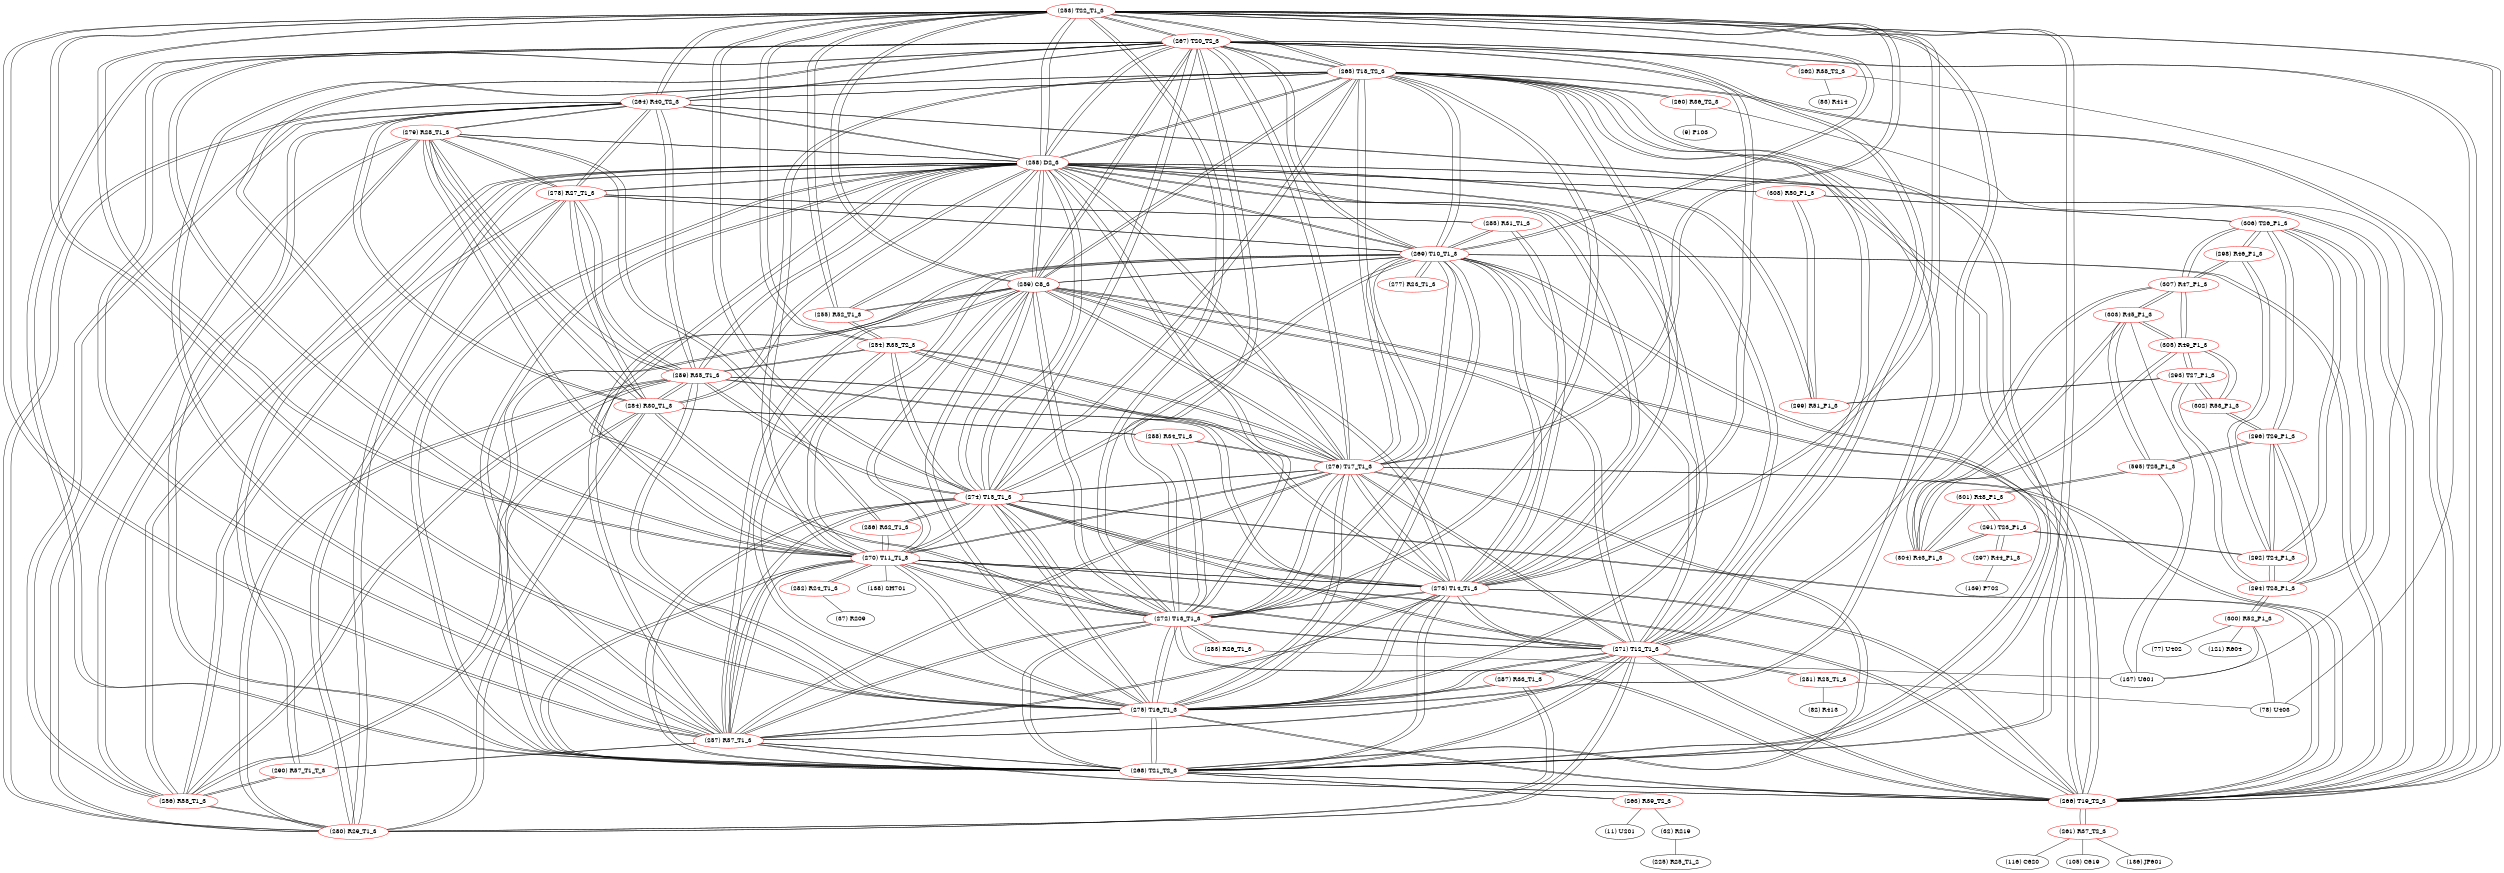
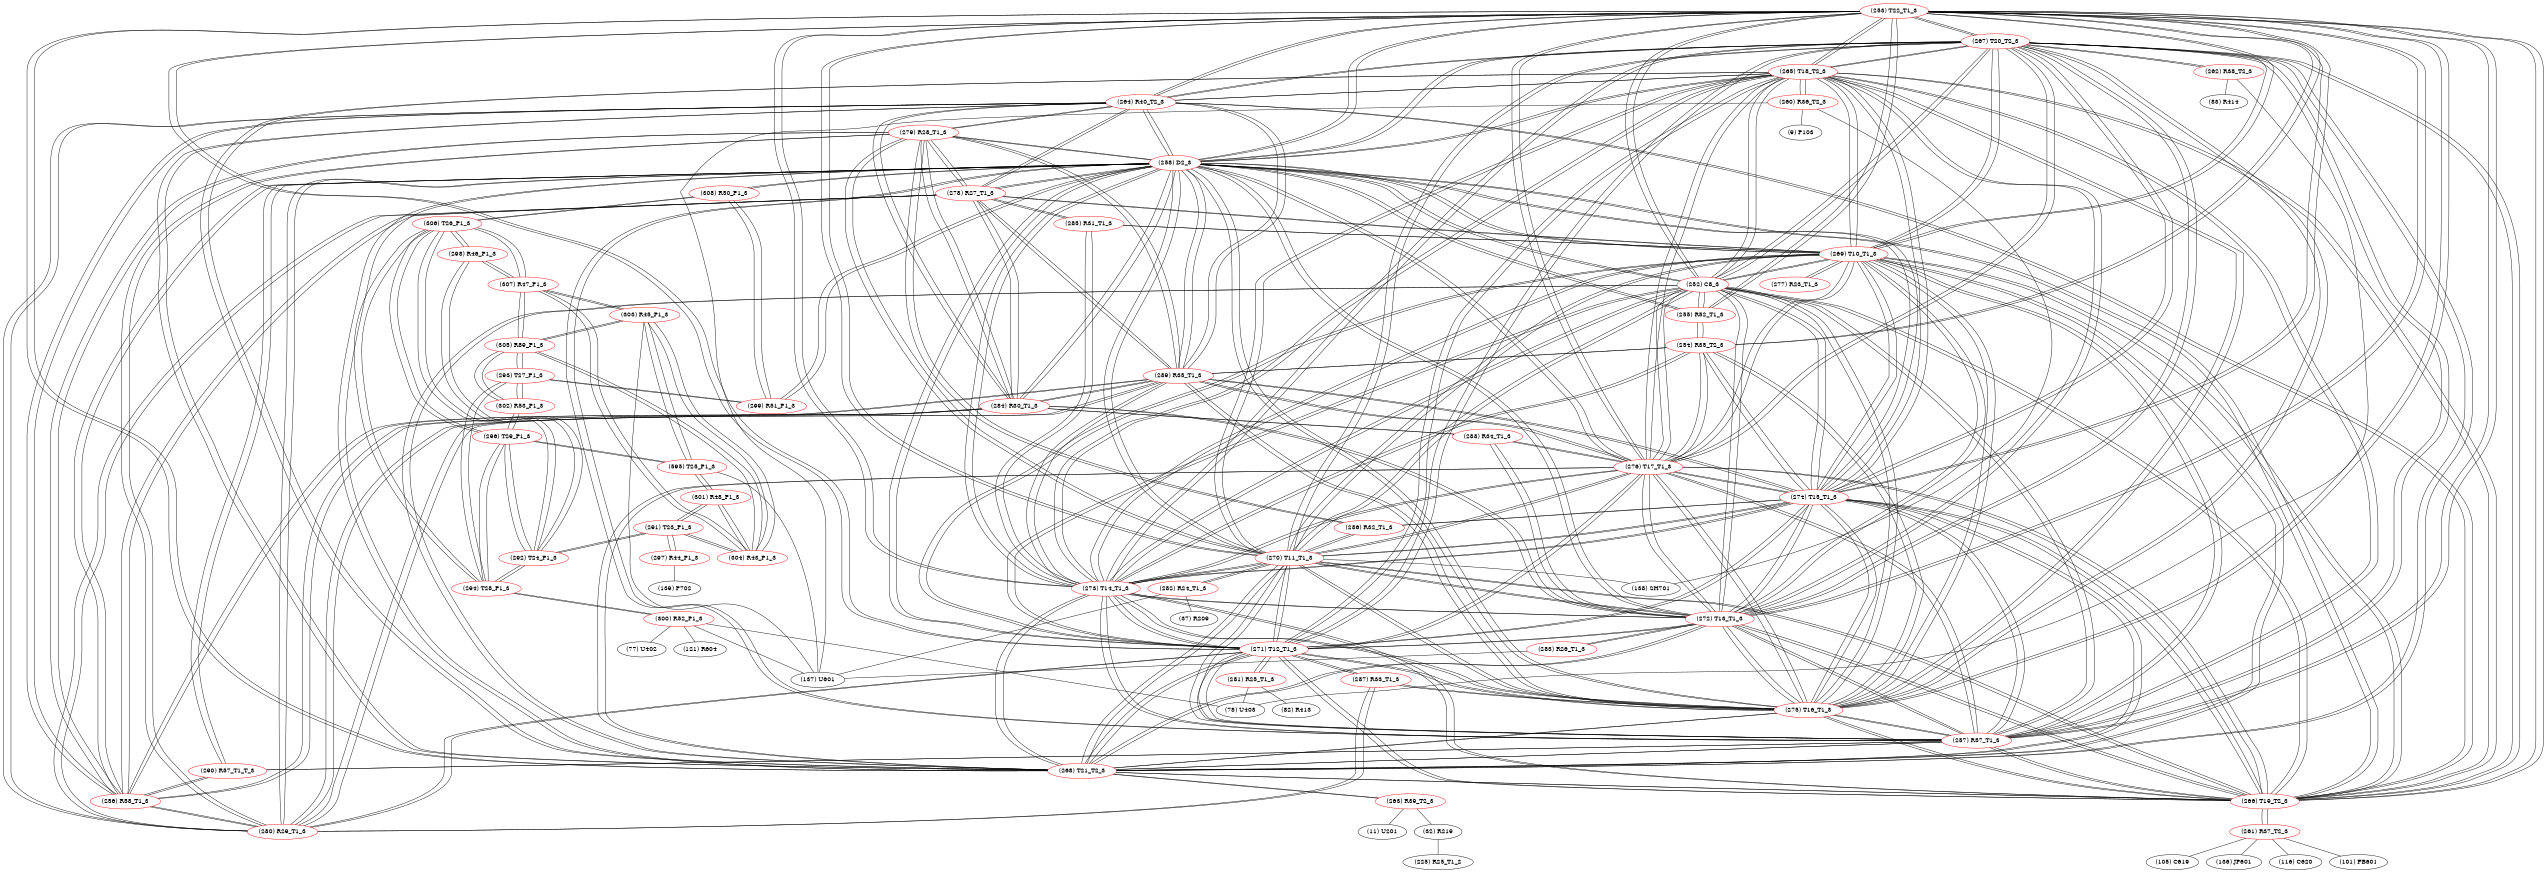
  graph {
    node [color=red]
    n1 [label="(253) T22_T1_3"]
    n2 [label="(267) T20_T2_3"]
    n3 [label="(265) T18_T2_3"]
    n4 [label="(266) T19_T2_3"]
    n5 [label="(268) T21_T2_3"]
    n6 [label="(257) R57_T1_3"]
    n7 [label="(258) D2_3"]
    n8 [label="(270) T11_T1_3"]
    n9 [label="(275) T16_T1_3"]
    n10 [label="(276) T17_T1_3"]
    n11 [label="(269) T10_T1_3"]
    n12 [label="(271) T12_T1_3"]
    n13 [label="(272) T13_T1_3"]
    n14 [label="(273) T14_T1_3"]
    n15 [label="(274) T15_T1_3"]
-   n16 [label="(259) C8_3"]
+   n16 [label="(252) C8_3"]
    n17 [label="(264) R40_T2_3"]
    n18 [label="(255) R52_T1_3"]
    n19 [label="(254) R35_T2_3"]
    n20 [label="(262) R38_T2_3"]
    n21 [label="(260) R36_T2_3"]
    n22 [label="(261) R37_T2_3"]
    n23 [label="(263) R39_T2_3"]
    n24 [label="(290) R57_T1_T_3"]
    n25 [label="(289) R35_T1_3"]
    n26 [label="(256) R58_T1_3"]
    n27 [label="(280) R29_T1_3"]
    n28 [label="(284) R30_T1_3"]
    n29 [label="(278) R27_T1_3"]
    n30 [label="(279) R28_T1_3"]
    n31 [label="(299) R51_P1_3"]
    n32 [label="(308) R50_P1_3"]
    n33 [label="(282) R24_T1_3"]
    n34 [label="(286) R32_T1_3"]
    n35 [label="(138) SH701" color=""]
    n36 [label="(287) R33_T1_3"]
    n37 [label="(288) R34_T1_3"]
    n38 [label="(277) R23_T1_3"]
    n39 [label="(285) R31_T1_3"]
    n40 [label="(281) R25_T1_3"]
    n41 [label="(283) R26_T1_3"]
    n42 [label="(78) U403" color=""]
    n43 [label="(83) R414" color=""]
    n44 [label="(137) U601" color=""]
    n45 [label="(9) P103" color=""]
+   n46 [label="(101) FB601" color=""]
    n47 [label="(105) C619" color=""]
    n48 [label="(136) JP601" color=""]
    n49 [label="(116) C620" color=""]
    n50 [label="(32) R219" color=""]
    n51 [label="(11) U201" color=""]
    n52 [label="(293) T27_P1_3"]
    n53 [label="(306) T26_P1_3"]
    n54 [label="(37) R209" color=""]
    n55 [label="(82) R413" color=""]
-   n56 [label="(305) R49_P1_3"]
+   n56 [label="(305) R89_P1_3"]
    n57 [label="(294) T28_P1_3"]
    n58 [label="(302) R53_P1_3"]
    n59 [label="(292) T24_P1_3"]
    n60 [label="(307) R47_P1_3"]
    n61 [label="(296) T29_P1_3"]
    n62 [label="(298) R46_P1_3"]
    n63 [label="(225) R25_T1_2" color=""]
    n64 [label="(291) T23_P1_3"]
    n65 [label="(301) R48_P1_3"]
    n66 [label="(304) R43_P1_3"]
    n67 [label="(297) R44_P1_3"]
    n68 [label="(595) T25_P1_3"]
    n69 [label="(303) R45_P1_3"]
    n70 [label="(139) P702" color=""]
    n71 [label="(300) R52_P1_3"]
    n72 [label="(77) U402" color=""]
    n73 [label="(121) R604" color=""]
    n1 -- n2
    n1 -- n3
    n1 -- n4
    n1 -- n5
    n1 -- n6
    n1 -- n7
    n1 -- n8
    n1 -- n9
    n1 -- n10
    n1 -- n11
    n1 -- n12
    n1 -- n13
    n1 -- n14
    n1 -- n15
    n1 -- n16
    n1 -- n17
    n1 -- n18
    n1 -- n19
    n2 -- n1
    n2 -- n3
    n2 -- n4
    n2 -- n5
    n2 -- n6
    n2 -- n7
    n2 -- n8
    n2 -- n9
    n2 -- n10
    n2 -- n11
    n2 -- n12
    n2 -- n13
    n2 -- n14
    n2 -- n15
    n2 -- n16
    n2 -- n17
    n2 -- n20
    n3 -- n1
    n3 -- n2
    n3 -- n4
    n3 -- n5
    n3 -- n6
    n3 -- n7
    n3 -- n8
    n3 -- n9
    n3 -- n10
    n3 -- n11
    n3 -- n12
    n3 -- n13
    n3 -- n14
    n3 -- n15
    n3 -- n16
    n3 -- n17
    n3 -- n21
    n4 -- n1
    n4 -- n2
    n4 -- n3
    n4 -- n5
    n4 -- n6
    n4 -- n7
    n4 -- n8
    n4 -- n9
    n4 -- n10
    n4 -- n11
    n4 -- n12
    n4 -- n13
    n4 -- n14
    n4 -- n15
    n4 -- n16
    n4 -- n17
    n4 -- n22
    n5 -- n1
    n5 -- n2
    n5 -- n3
    n5 -- n4
    n5 -- n6
    n5 -- n7
    n5 -- n8
    n5 -- n9
    n5 -- n10
    n5 -- n11
    n5 -- n12
    n5 -- n13
    n5 -- n14
    n5 -- n15
    n5 -- n16
    n5 -- n17
    n5 -- n23
    n6 -- n1
    n6 -- n2
    n6 -- n3
    n6 -- n4
    n6 -- n5
    n6 -- n7
    n6 -- n8
    n6 -- n9
    n6 -- n10
    n6 -- n11
    n6 -- n12
    n6 -- n13
    n6 -- n14
    n6 -- n15
    n6 -- n16
    n6 -- n24
    n7 -- n1
    n7 -- n2
    n7 -- n3
    n7 -- n4
    n7 -- n5
    n7 -- n6
    n7 -- n8
    n7 -- n9
    n7 -- n10
    n7 -- n11
    n7 -- n12
    n7 -- n13
    n7 -- n14
    n7 -- n15
    n7 -- n16
    n7 -- n17
    n7 -- n18
    n7 -- n24
    n7 -- n25
    n7 -- n26
    n7 -- n27
    n7 -- n28
    n7 -- n29
    n7 -- n30
    n7 -- n31
    n7 -- n32
    n8 -- n1
    n8 -- n2
    n8 -- n3
    n8 -- n4
    n8 -- n5
    n8 -- n6
    n8 -- n7
    n8 -- n9
    n8 -- n10
    n8 -- n11
    n8 -- n12
    n8 -- n13
    n8 -- n14
    n8 -- n15
    n8 -- n16
    n8 -- n30
    n8 -- n33
    n8 -- n34
    n8 -- n35
    n9 -- n1
    n9 -- n2
    n9 -- n3
    n9 -- n4
    n9 -- n5
    n9 -- n6
    n9 -- n7
    n9 -- n8
    n9 -- n10
    n9 -- n11
    n9 -- n12
    n9 -- n13
    n9 -- n14
    n9 -- n15
    n9 -- n16
    n9 -- n19
    n9 -- n25
    n9 -- n36
    n10 -- n1
    n10 -- n2
    n10 -- n3
    n10 -- n4
    n10 -- n5
    n10 -- n6
    n10 -- n7
    n10 -- n8
    n10 -- n9
    n10 -- n11
    n10 -- n12
    n10 -- n13
    n10 -- n14
    n10 -- n15
    n10 -- n16
    n10 -- n19
    n10 -- n25
    n10 -- n37
    n11 -- n1
    n11 -- n2
    n11 -- n3
    n11 -- n4
    n11 -- n5
    n11 -- n6
    n11 -- n7
    n11 -- n8
    n11 -- n9
    n11 -- n10
    n11 -- n12
    n11 -- n13
    n11 -- n14
    n11 -- n15
    n11 -- n16
    n11 -- n29
    n11 -- n38
    n11 -- n39
    n12 -- n1
    n12 -- n2
    n12 -- n3
    n12 -- n4
    n12 -- n5
    n12 -- n6
    n12 -- n7
    n12 -- n8
    n12 -- n9
    n12 -- n10
    n12 -- n11
    n12 -- n13
    n12 -- n14
    n12 -- n15
    n12 -- n16
    n12 -- n27
    n12 -- n36
    n12 -- n40
    n13 -- n1
    n13 -- n2
    n13 -- n3
    n13 -- n4
    n13 -- n5
    n13 -- n6
    n13 -- n7
    n13 -- n8
    n13 -- n9
    n13 -- n10
    n13 -- n11
    n13 -- n12
    n13 -- n14
    n13 -- n15
    n13 -- n16
    n13 -- n28
    n13 -- n37
    n13 -- n41
    n14 -- n1
    n14 -- n2
    n14 -- n3
    n14 -- n4
    n14 -- n5
    n14 -- n6
    n14 -- n7
    n14 -- n8
    n14 -- n9
    n14 -- n10
    n14 -- n11
    n14 -- n12
    n14 -- n13
    n14 -- n15
    n14 -- n16
    n14 -- n19
    n14 -- n25
    n14 -- n39
    n15 -- n1
    n15 -- n2
    n15 -- n3
    n15 -- n4
    n15 -- n5
    n15 -- n6
    n15 -- n7
    n15 -- n8
    n15 -- n9
    n15 -- n10
    n15 -- n11
    n15 -- n12
    n15 -- n13
    n15 -- n14
    n15 -- n16
    n15 -- n19
    n15 -- n25
    n15 -- n34
    n16 -- n1
    n16 -- n2
    n16 -- n3
    n16 -- n4
    n16 -- n5
    n16 -- n6
    n16 -- n7
    n16 -- n8
    n16 -- n9
    n16 -- n10
    n16 -- n11
    n16 -- n12
    n16 -- n13
    n16 -- n14
    n16 -- n15
    n16 -- n18
    n17 -- n1
    n17 -- n2
    n17 -- n3
    n17 -- n4
    n17 -- n5
    n17 -- n7
    n17 -- n25
    n17 -- n26
    n17 -- n27
    n17 -- n28
    n17 -- n29
    n17 -- n30
    n18 -- n1
    n18 -- n7
    n18 -- n16
    n18 -- n19
    n19 -- n1
    n19 -- n9
    n19 -- n10
    n19 -- n14
    n19 -- n15
    n19 -- n18
    n19 -- n25
    n20 -- n2
    n20 -- n42
    n20 -- n43
    n21 -- n3
+   n21 -- n35
    n21 -- n44
    n21 -- n45
    n22 -- n4
+   n22 -- n46
    n22 -- n47
    n22 -- n48
    n22 -- n49
    n23 -- n5
    n23 -- n50
    n23 -- n51
    n24 -- n6
    n24 -- n7
    n24 -- n26
    n25 -- n7
    n25 -- n9
    n25 -- n10
    n25 -- n14
    n25 -- n15
    n25 -- n17
    n25 -- n19
    n25 -- n26
    n25 -- n27
    n25 -- n28
    n25 -- n29
    n25 -- n30
    n26 -- n7
    n26 -- n17
    n26 -- n24
    n26 -- n25
    n26 -- n27
    n26 -- n28
    n26 -- n29
    n26 -- n30
    n27 -- n7
    n27 -- n12
    n27 -- n17
    n27 -- n25
    n27 -- n26
    n27 -- n28
    n27 -- n29
    n27 -- n30
    n27 -- n36
    n28 -- n7
    n28 -- n13
    n28 -- n17
    n28 -- n25
    n28 -- n26
    n28 -- n27
    n28 -- n29
    n28 -- n30
    n28 -- n37
    n29 -- n7
    n29 -- n11
    n29 -- n17
    n29 -- n25
    n29 -- n26
    n29 -- n27
    n29 -- n28
    n29 -- n30
    n29 -- n39
    n30 -- n7
    n30 -- n8
    n30 -- n17
    n30 -- n25
    n30 -- n26
    n30 -- n27
    n30 -- n28
    n30 -- n29
    n30 -- n34
    n31 -- n7
    n31 -- n32
    n31 -- n52
    n32 -- n7
    n32 -- n31
    n32 -- n53
    n33 -- n8
+   n33 -- n44
    n33 -- n54
    n34 -- n8
    n34 -- n15
    n34 -- n30
    n36 -- n9
    n36 -- n12
    n36 -- n27
    n37 -- n10
    n37 -- n13
    n37 -- n28
    n38 -- n11
    n39 -- n11
    n39 -- n14
    n39 -- n29
    n40 -- n12
    n40 -- n42
    n40 -- n55
    n41 -- n13
    n41 -- n44
    n50 -- n63
    n52 -- n31
    n52 -- n56
    n52 -- n57
    n52 -- n58
    n53 -- n32
    n53 -- n57
    n53 -- n59
    n53 -- n60
    n53 -- n61
    n53 -- n62
    n56 -- n52
    n56 -- n58
    n56 -- n60
    n56 -- n66
    n56 -- n69
    n57 -- n52
    n57 -- n53
    n57 -- n59
    n57 -- n61
    n57 -- n71
    n58 -- n52
    n58 -- n56
    n58 -- n61
    n59 -- n53
    n59 -- n57
    n59 -- n61
    n59 -- n62
    n59 -- n64
    n60 -- n53
    n60 -- n56
    n60 -- n62
    n60 -- n66
    n60 -- n69
    n61 -- n53
    n61 -- n57
    n61 -- n58
    n61 -- n59
    n61 -- n68
    n62 -- n53
    n62 -- n59
    n62 -- n60
    n64 -- n59
    n64 -- n65
    n64 -- n66
    n64 -- n67
    n65 -- n64
    n65 -- n66
    n65 -- n68
    n66 -- n56
    n66 -- n60
    n66 -- n64
    n66 -- n65
    n66 -- n69
    n67 -- n64
    n67 -- n70
    n68 -- n44
    n68 -- n61
    n68 -- n65
    n68 -- n69
    n69 -- n44
    n69 -- n56
    n69 -- n60
    n69 -- n66
    n69 -- n68
    n71 -- n42
    n71 -- n44
    n71 -- n57
    n71 -- n72
    n71 -- n73
  }
